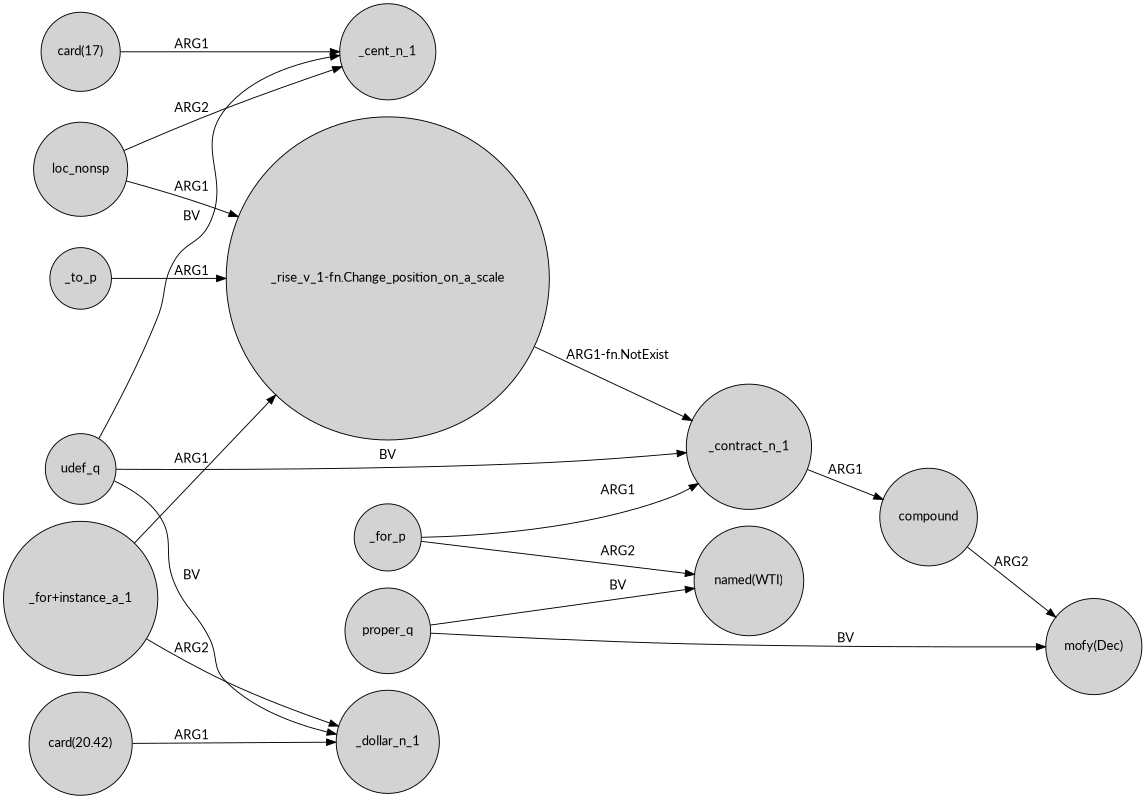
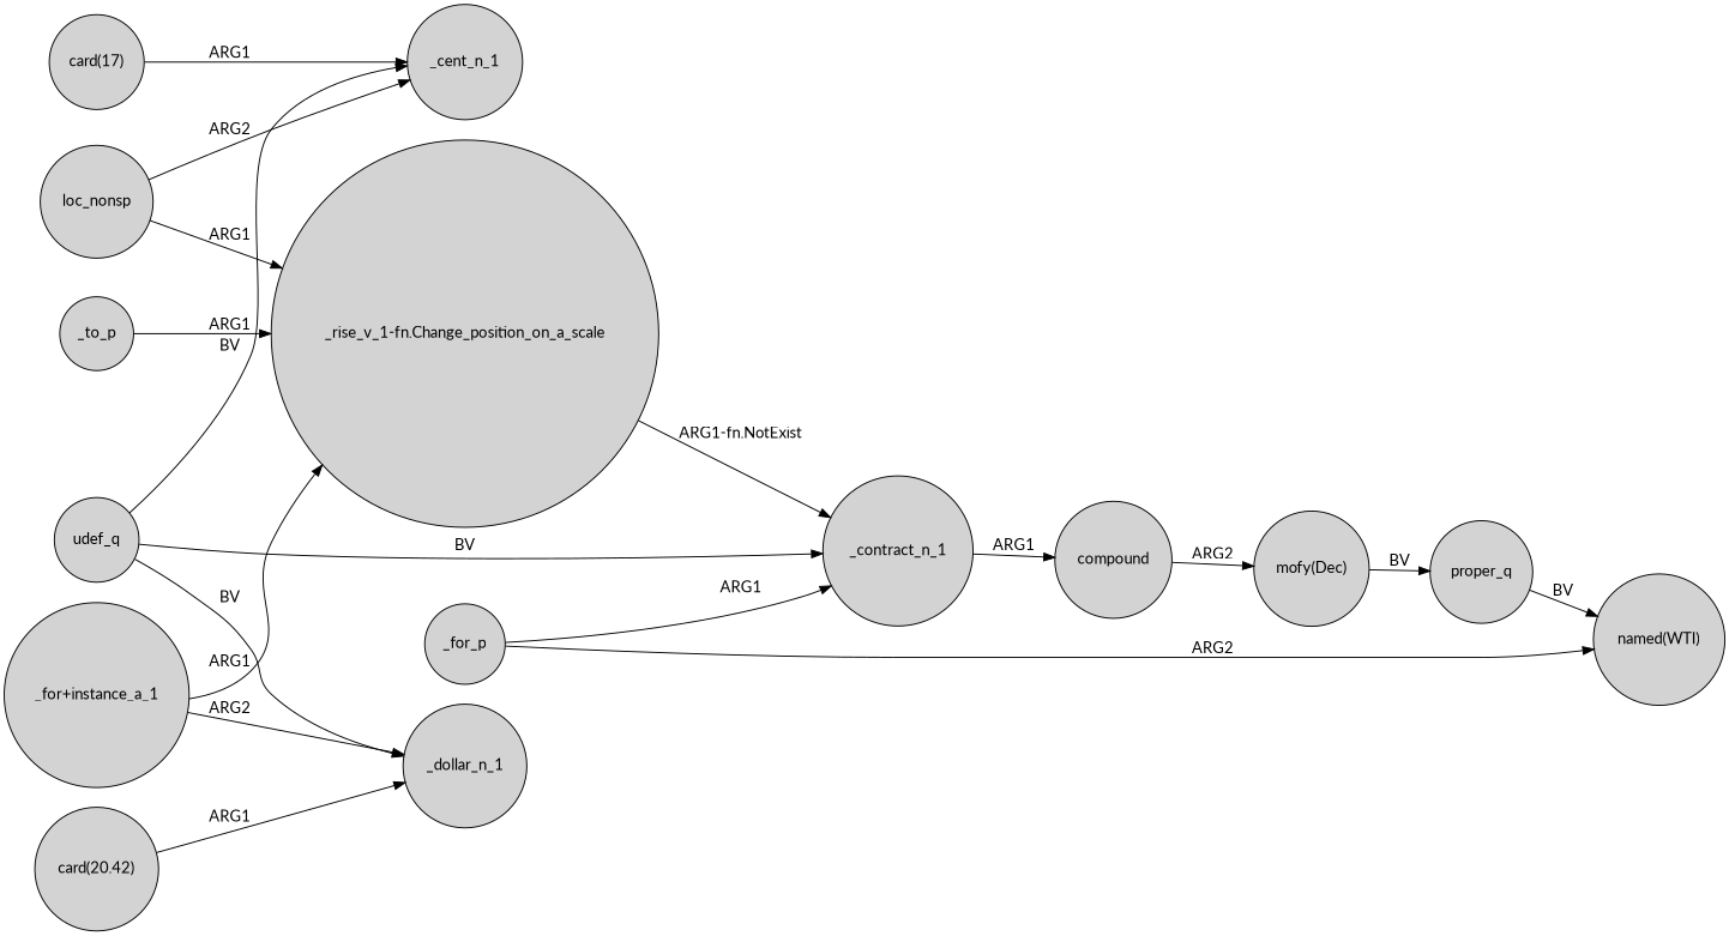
  digraph {
    fontname=Lato
    rankdir=LR
    node [fontname=Lato shape=circle style=filled]
    edge [fontname=Lato]
    loc_nonsp
    _cent_n_1
    "_rise_v_1-fn.Change_position_on_a_scale"
    _contract_n_1
    compound
    proper_q
    "named(WTI)"
    "mofy(Dec)"
    _to_p
    "card(20.42)"
    _dollar_n_1
    udef_q
    _for_p
    "_for+instance_a_1"
    "card(17)"
    loc_nonsp -> _cent_n_1 [label=ARG2]
    loc_nonsp -> "_rise_v_1-fn.Change_position_on_a_scale" [label=ARG1]
    "_rise_v_1-fn.Change_position_on_a_scale" -> _contract_n_1 [label="ARG1-fn.NotExist"]
    _contract_n_1 -> compound [label=ARG1]
    compound -> "mofy(Dec)" [label=ARG2]
    proper_q -> "named(WTI)" [label=BV]
-   proper_q -> "mofy(Dec)" [label=BV]
+   "mofy(Dec)" -> proper_q [label=BV]
    _to_p -> "_rise_v_1-fn.Change_position_on_a_scale" [label=ARG1]
    "card(20.42)" -> _dollar_n_1 [label=ARG1]
    udef_q -> _cent_n_1 [label=BV]
    udef_q -> _contract_n_1 [label=BV]
    udef_q -> _dollar_n_1 [label=BV]
    _for_p -> _contract_n_1 [label=ARG1]
    _for_p -> "named(WTI)" [label=ARG2]
    "_for+instance_a_1" -> "_rise_v_1-fn.Change_position_on_a_scale" [label=ARG1]
    "_for+instance_a_1" -> _dollar_n_1 [label=ARG2]
    "card(17)" -> _cent_n_1 [label=ARG1]
  }
